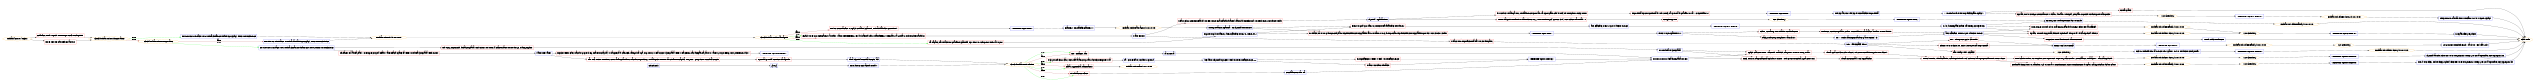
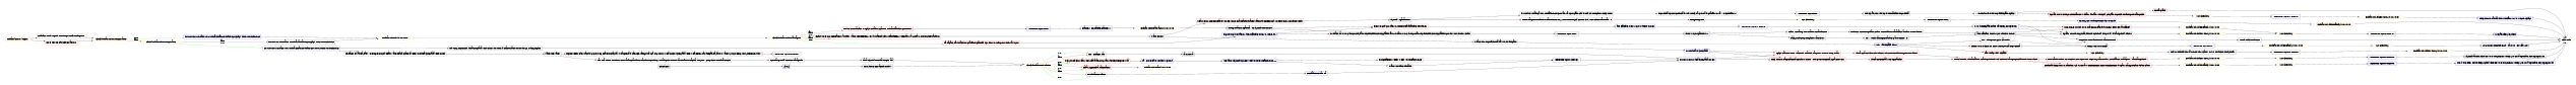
  digraph {
    rankdir=LR
    node [color=blue shape=box]
    "AoiRank4Convo1 begins." [color=orange shape=""]
    n2 [color=red label="Дивіться, хто в мережі. Хочеш про щось поговорити?"]
    n3 [color=red label="Отже. Про що сьогодні думає Аой?"]
    n4 [color=orange label="Check boolean AoiDuviriImportance" shape=""]
    n5 [label="як мило що ти питаєш! Я би хотіла дізнатися більше про Дувірі, якщо хоч поділитися"]
    n6 [color=orange label="Check boolean AoiLotusImportance" shape=""]
    n7 [color=orange label="Boolean AoiDuviri is now true." shape=""]
    n8 [label="як мило що ти питаєш! Я би хотіла дізнатися більше про Лотос, якщо хоч поділитися"]
    n9 [label="як мило що ти питаєш! Я хотіла запитати про Дувірі, якщо хоч поділитися"]
    n10 [color=orange label="Check boolean AoiLiteralDragons" shape=""]
    n11 [color=red label="Звичайно. Я маю на увазі… я не дуже добре її знаю? Маля знає її краще за мене. Але вона врятувала мені життя."]
    n12 [color=red label="Я в боргу перед нею, вона врятувала мені життя. Тож коли її знадобилася моя поміч тут, я відгукнувся."]
    n13 [color=red label="Ха. Гаразд, пам’ятаєш тих реальних драконів, про яких ми говорили? Вони там були."]
    n14 [color=red label="Дувірі може бути прекрасним, але він… також небезпечний, як і всі казкові світи. Наповнений монстрами та уроками, які потрібно засвоїти."]
    n15 [color=red label="Тобі це сподобається. У Дувірі є літаючі дракони, які називаються орозміями."]
    n16 [label="маля? яке маля?"]
    n17 [label="ох? як вона те врятувала?"]
    n18 [label="я дуже хочу їх побачити, вони здаються ТАКИМИ КРУТИМИ"]
    n19 [label="о так? як що?"]
    n20 [label="<RETRO_EMOJI_WHOA>"]
    n21 [color=red label="Версія мене з цього часовому проміжку, яка не постаріла, бо застрягла в стазисній капсулі на Луа, яку Лотос — яка згодом врятувала мене — на деякий час відправила разом з малям у Порожнечу, щоб убезпечити всіх…"]
    n22 [color=red label="Так. Ага. Отже. Технічно, це я з альтернативного часового проміжку. Інша версія мене не так сильно постаріла, тому що… розумієш? Це довга історія."]
    n23 [color=red label="Дувірі став для мене… пасткою. Апатією. Забуттям — хто я. Чому я там."]
    n24 [color=red label="Іноді, коли ти застрягаєш на дні свого життя… тобі просто потрібна рука допомоги."]
    n25 [color=red label="Ти знаєш, як я можу використовувати перенесення для керування вами? Я також можу використати перенесення для керування орозмієм. Це *дійсно* дивно."]
    n26 [color=red label="Вони можуть бути такими, якщо не намагаються тебе вбити."]
    n27 [color=red label="У нас є злий король-дитина на ім’я Домін Тракс."]
    n28 [color=red label="У нас є цілий ряд персонажів, кожен з яких страждає від власної жахливої передісторії. Кожен із них уособлює емоцію."]
    n29 [label="дракони?! як реальні дракони?!?!"]
    n30 [label="<RETRO_EMOJI_HORRIFIED>"]
    n31 [color=red label="Я розкажу тобі її особисто за чаркою."]
    n32 [color=red label="І вона була однією з двох людей, які допомогли витягнути мене звідти."]
    n33 [color=red label="І вона простягла її мені. Буквально."]
    n34 [label="<RETRO_EMOJI_WHOA>"]
    n35 [label="але, здається, з ними було б весело битися"]
    n36 [label="йой… він справді злий?"]
    n37 [label="звучить… драматично"]
    n38 [color=orange label="Boolean AoiLiteralDragons is now true." shape=""]
    n39 [label="ха-ха звучить як довга історія, ага"]
    n40 [color=red label="Лотос і Тешин, мій наставник, стали причиною моєї здібності та хоробрості втекти з того місця."]
    n41 [label="як це — бути драконом?!?!"]
    n42 [label="<RETRO_EMOJI_PUMPEDUP>"]
    n43 [color=red label="Так. Повір мені. Справді."]
    n44 [color=red label="Ем… Він просто дуже самотній."]
    n45 [color=red label="Він не може змінити те, яким його зробила Порожнеча."]
    n46 [color=red label="М’яко кажучи. Але вони — найближче, що у мене коли-небудь було до сім’ї, що я дійсно пам’ятаю…?"]
    n47 [color=red label="Ем. Це все метафора того, як навчитися приймати та стримувати свої емоції, не блокуючи жодну з них."]
    n48 [label="я хочу побачити дракона!! це звучить ТАК КРУТО"]
    n49 [label="стійстійстій"]
    n50 [label="@___@"]
    n51 [color=orange label="Check boolean AmirWebsite" shape=""]
    n52 [color=red label="Без їхньої підтримки? Я, напевне, був би ще там. Нескінченний цикл. Нескінченно вмирати. Байдужість до всього цього."]
    n53 [color=red label="Вони дали мені те, що потрібно для перемоги. Перемогу над собою. І, сподіваюся, незабаром… над Байдужістю."]
    n54 [color=red label="Радіус повороту шокуюче *жахливий*."]
    n55 [color=red label="Дивно, спочатку. Але літати? Це так весело."]
    n56 [label="ти і я, винищувачі довше! на шляху до перемоги!"]
    n57 [color=orange label="+20 Chemistry" shape=""]
    n58 [label="тепер мені його шкода"]
    n59 [color=red label="Це дуже сумно?"]
    n60 [color=red label="Порожнеча просто проникла в мою голову та зробила їх реальними. Та… смертельними."]
    n61 [label="як ти все це тримаєш в голові?!"]
    n62 [color=red label="Амір робить цілий сайт, щоби намагатися тримати все під контролем. Ха."]
    n63 [color=red label="Це… складно, так."]
    n64 [color=red label="Ти звикаєш до цього."]
    n65 [color=red label="Давай, дурненька, наздоганяй."]
    n66 [color=orange label="Boolean AoiWishForFamily is now true." shape=""]
    n67 [color=orange label="Boolean AoiWishForVictory is now true." shape=""]
    n68 [label="ХА!!!! тоді я залишуся на своєму атомоциклі <3"]
    n69 [color=red label="Хотілося, щоби це тривало довше. І щоби він не намагався активно *мене вбити*."]
    n70 [color=red label="Думаю, з тобою поруч нас ніщо не зупинить. Ні орозмії. Ні Байдужість. Нічого."]
    n71 [color=red label="Коли поруч з тобою сім’я, яка прикриває твою спину? Ніхто не має шансів."]
    n72 [color=red label="Обережно. Вони величезні. Та небезпечні."]
    n73 [label="тоді ми повинні піти та битися з ним разом! ти і я! як весело це звучить?!"]
    n74 [label="<RETRO_EMOJI_OHNO>"]
    n75 [color=orange label="+20 Chemistry" shape=""]
    n76 [label="<RETRO_EMOJI_OHNO>"]
    n77 [label="ха!! схоже на те, що він би зробив"]
    n78 [label="та ти що ха"]
    n79 [label="сподіваюся що так! ха"]
    n80 [color=orange label="Boolean AoiNoDate is now true." shape=""]
    n81 [color=orange label="+20 Chemistry" shape=""]
    n82 [color=orange label="+20 Chemistry" shape=""]
    n83 [label="але, здається, з ними було б весело битися"]
    n84 [color=orange label="Boolean AoiWishForVictory is now true." shape=""]
    n85 [color=orange label="Boolean AoiWishForFamily is now true." shape=""]
    n86 [label="з тбою зовсім не весело"]
    n87 [label="<RETRO_EMOJI_PUMPEDUP>"]
    n88 [color=orange label="Boolean AoiWishForFamily is now true." shape=""]
    n89 [label="<RETRO_EMOJI_AWHUG>"]
    n90 [label="я не думаю, що мені дуже подобається Порожнеча"]
    n91 [label="і це також звучить корисно. мені може теж знадобитися x_x"]
    n92 [label="тоооооож лотос? вона врятувала те? як?"]
    n93 [label="<RETRO_EMOJI_PUMPEDUP>"]
    n94 [label="<RETRO_EMOJI_PUMPEDUP>"]
    n95 [color=orange label="+20 Chemistry" shape=""]
    "Chat ends." [color=orange shape=""]
    n97 [color=orange label="Boolean AoiWishForVictory is now true." shape=""]
    n98 [color=orange label="+20 Chemistry" shape=""]
    n99 [label="це не сумно. тбою зроблено все можливе"]
    n100 [label="… можливо я вже не хочу відвідувати Дувірі…"]
    n101 [color=red label="Ти знущаєшся з мене? *Мені* може знадобитися."]
    n102 [color=red label="З часом до цього звикаєш."]
    n103 [label="коли в те є люди, які те підтримують, ніщо не може те зупинити! тепер у те є я та прокльон, щоб прикрити те!"]
    n104 [label="звучить так ніби ніхто не може те зупинити! тепер у те є я та прокльон, щоб прикрити те!"]
    n105 [label="<RETRO_EMOJI_GIVELOVE>"]
    n106 [label="йому просто потрібні друзі… та сім’я… як і нам усім"]
    n107 [color=orange label="Boolean AoiWishForFamily is now true." shape=""]
    n108 [color=red label="Це на краще."]
    n109 [color=red label="Думаю, тобі б це щиро сподобалося — бігати, вбивати монстрів, рятувати городян. Це все дуже благородно."]
    n110 [label="<RETRO_EMOJI_TWOHUGS>"]
    n111 [label="ти правильно розумієш"]
    n112 [color=orange label="+20 Chemistry" shape=""]
    n113 [label="<RETRO_EMOJI_PUMPEDUP>"]
    n114 [color=orange label="Boolean AoiWishForVictory is now true." shape=""]
    n115 [label="тепер коли ти так кажеш — погнали! ти і я — проти Дувірі!"]
    "AoiRank4Convo1 begins." -> n2
    "AoiRank4Convo1 begins." -> n3
    n2 -> n4
    n3 -> n4
    n4 -> n5 [color=green label=true]
-   n4 -> n6 [color=brown label=true]
+   n4 -> n6 [color=brown label=false]
    n5 -> n7
    n6 -> n8 [color=green label=true]
    n6 -> n9 [color=brown label=false]
    n7 -> n10
    n8 -> n11
    n8 -> n12
    n9 -> n7
    n10 -> n13 [color=green label=true]
    n10 -> n14 [color=green label=true]
    n10 -> n14 [color=brown label=false]
    n10 -> n15 [color=brown label=false]
    n11 -> n16
    n12 -> n17
    n13 -> n18
    n14 -> n19
    n15 -> n20
    n16 -> n21
    n16 -> n22
    n17 -> n23
    n17 -> n24
    n18 -> n25
    n18 -> n26
    n19 -> n27
    n19 -> n28
    n20 -> n29
    n21 -> n30
    n22 -> n31
    n23 -> n32
    n24 -> n33
    n25 -> n34
    n26 -> n35
    n27 -> n36
    n28 -> n37
    n29 -> n38
    n31 -> n39
    n32 -> n40
    n33 -> n40
    n34 -> n41
    n35 -> n42
    n36 -> n43
    n36 -> n44
    n36 -> n45
    n37 -> n46
    n37 -> n47
    n38 -> n48
    n39 -> n51
    n40 -> n52
    n40 -> n53
    n41 -> n54
    n41 -> n55
    n42 -> n56
    n43 -> n57
    n44 -> n58
    n45 -> n58
    n46 -> n59
    n47 -> n60
    n48 -> n25
    n48 -> n26
    n49 -> n50
    n50 -> n61
    n51 -> n62 [color=green label=true]
    n51 -> n63 [color=green label=true]
    n51 -> n63 [color=brown label=false]
    n51 -> n64 [color=green label=true]
    n51 -> n64 [color=brown label=false]
    n51 -> n65 [color=green label=true]
    n51 -> n65 [color=brown label=false]
    n52 -> n66
    n53 -> n67
    n54 -> n68
    n55 -> n69
    n56 -> n70
    n56 -> n71
-   n56 -> n99
+   n56 -> n72
    n57 -> n73
    n58 -> n74
    n59 -> n75
    n60 -> n76
    n61 -> n51
    n62 -> n77
    n63 -> n78
    n64 -> n79
    n65 -> n80
    n66 -> n81
    n67 -> n82
    n68 -> n83
    n69 -> n83
    n70 -> n84
    n71 -> n85
    n72 -> n86
    n73 -> n87
    n74 -> n88
    n75 -> n89
    n76 -> n90
    n77 -> n91
    n78 -> n92
    n79 -> n92
    n81 -> n93
    n82 -> n94
    n83 -> n70
    n83 -> n71
    n83 -> n72
    n84 -> n95
    n85 -> n95
    n86 -> "Chat ends."
    n87 -> n97
    n88 -> n98
    n89 -> n99
    n90 -> n100
    n91 -> n101
    n91 -> n102
    n92 -> n23
    n92 -> n24
    n93 -> n103
    n94 -> n104
    n95 -> n105
    n97 -> "Chat ends."
    n98 -> n106
    n99 -> n107
    n100 -> n108
    n100 -> n109
    n101 -> n110
    n102 -> n110
    n103 -> "Chat ends."
    n104 -> "Chat ends."
    n105 -> n111
    n106 -> "Chat ends."
    n107 -> "Chat ends."
    n108 -> "Chat ends."
    n109 -> n112
    n110 -> n92
    n111 -> "Chat ends."
    n112 -> n113
    n113 -> n114
    n114 -> n115
    n115 -> "Chat ends."
  }
